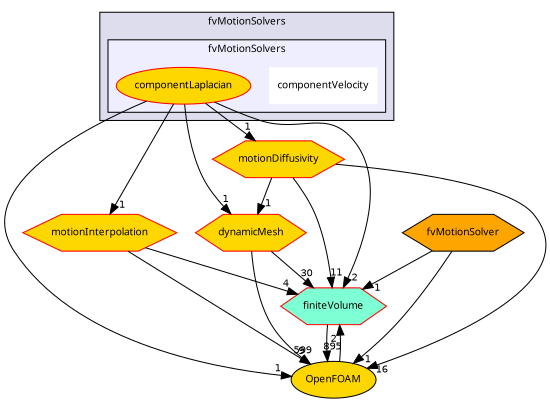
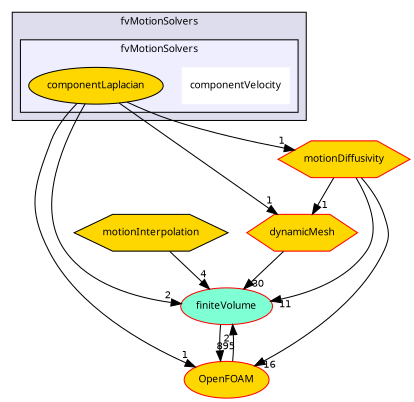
  digraph {
    compound=true
    fontname="Noto Sans"
    node [fillcolor=gold fontname="Noto Sans" fontsize=10 shape=hexagon style=filled color=red]
    edge [fontname="Noto Sans" headlabel=1 labeldistance=1.5 labelfontname=Helvetica labelfontsize=10]
    n1 [fillcolor=white label=componentVelocity shape=plaintext color=""]
-   n2 [label=componentLaplacian shape=ellipse]
-   n3 [fillcolor=aquamarine label=finiteVolume]
+   n2 [color=black label=componentLaplacian shape=ellipse]
+   n3 [fillcolor=aquamarine label=finiteVolume shape=ellipse]
    n4 [label=dynamicMesh]
-   n5 [label=motionInterpolation]
-   n6 [color=black label=OpenFOAM shape=ellipse]
+   n5 [color=black label=motionInterpolation]
+   n6 [label=OpenFOAM shape=ellipse]
    n7 [label=motionDiffusivity]
-   n8 [fillcolor=orange label=fvMotionSolver color=""]
    subgraph cluster_1 {
      bgcolor="#ddddee"
      fontsize=10
      label=fvMotionSolvers
      pencolor=black
      subgraph cluster_2 {
        bgcolor="#eeeeff"
        fontsize=10
        label=fvMotionSolvers
        pencolor=black
        n1
        n2
      }
    }
    n2 -> n3 [headlabel=2]
    n2 -> n4
-   n2 -> n5
    n2 -> n6
    n2 -> n7
    n3 -> n6 [headlabel=895]
    n4 -> n3 [headlabel=30]
-   n4 -> n6 [headlabel=599]
    n5 -> n3 [headlabel=4]
-   n5 -> n6 [headlabel=9]
    n6 -> n3 [headlabel=2]
    n7 -> n3 [headlabel=11]
    n7 -> n4
    n7 -> n6 [headlabel=16]
-   n8 -> n3
-   n8 -> n6
  }
